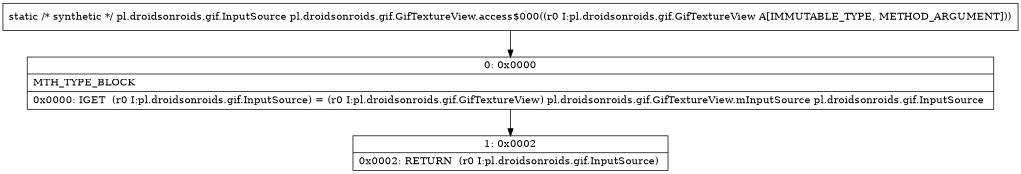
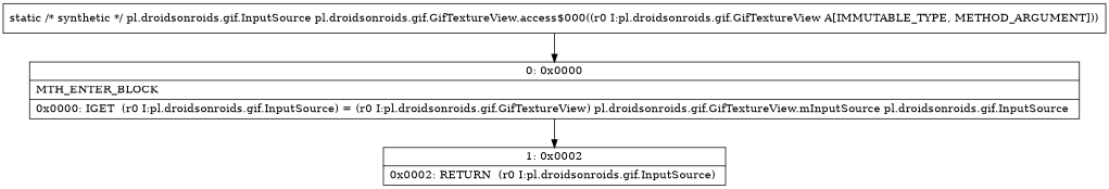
  digraph {
    node [shape=record]
-   n1 [label="{0\:\ 0x0000|MTH_TYPE_BLOCK\l|0x0000: IGET  (r0 I:pl.droidsonroids.gif.InputSource) = (r0 I:pl.droidsonroids.gif.GifTextureView) pl.droidsonroids.gif.GifTextureView.mInputSource pl.droidsonroids.gif.InputSource \l}"]
+   n1 [label="{0\:\ 0x0000|MTH_ENTER_BLOCK\l|0x0000: IGET  (r0 I:pl.droidsonroids.gif.InputSource) = (r0 I:pl.droidsonroids.gif.GifTextureView) pl.droidsonroids.gif.GifTextureView.mInputSource pl.droidsonroids.gif.InputSource \l}"]
    n2 [label="{1\:\ 0x0002|0x0002: RETURN  (r0 I:pl.droidsonroids.gif.InputSource) \l}"]
    n3 [label="{static \/* synthetic *\/ pl.droidsonroids.gif.InputSource pl.droidsonroids.gif.GifTextureView.access$000((r0 I:pl.droidsonroids.gif.GifTextureView A[IMMUTABLE_TYPE, METHOD_ARGUMENT])) }"]
    n1 -> n2
    n3 -> n1
  }
